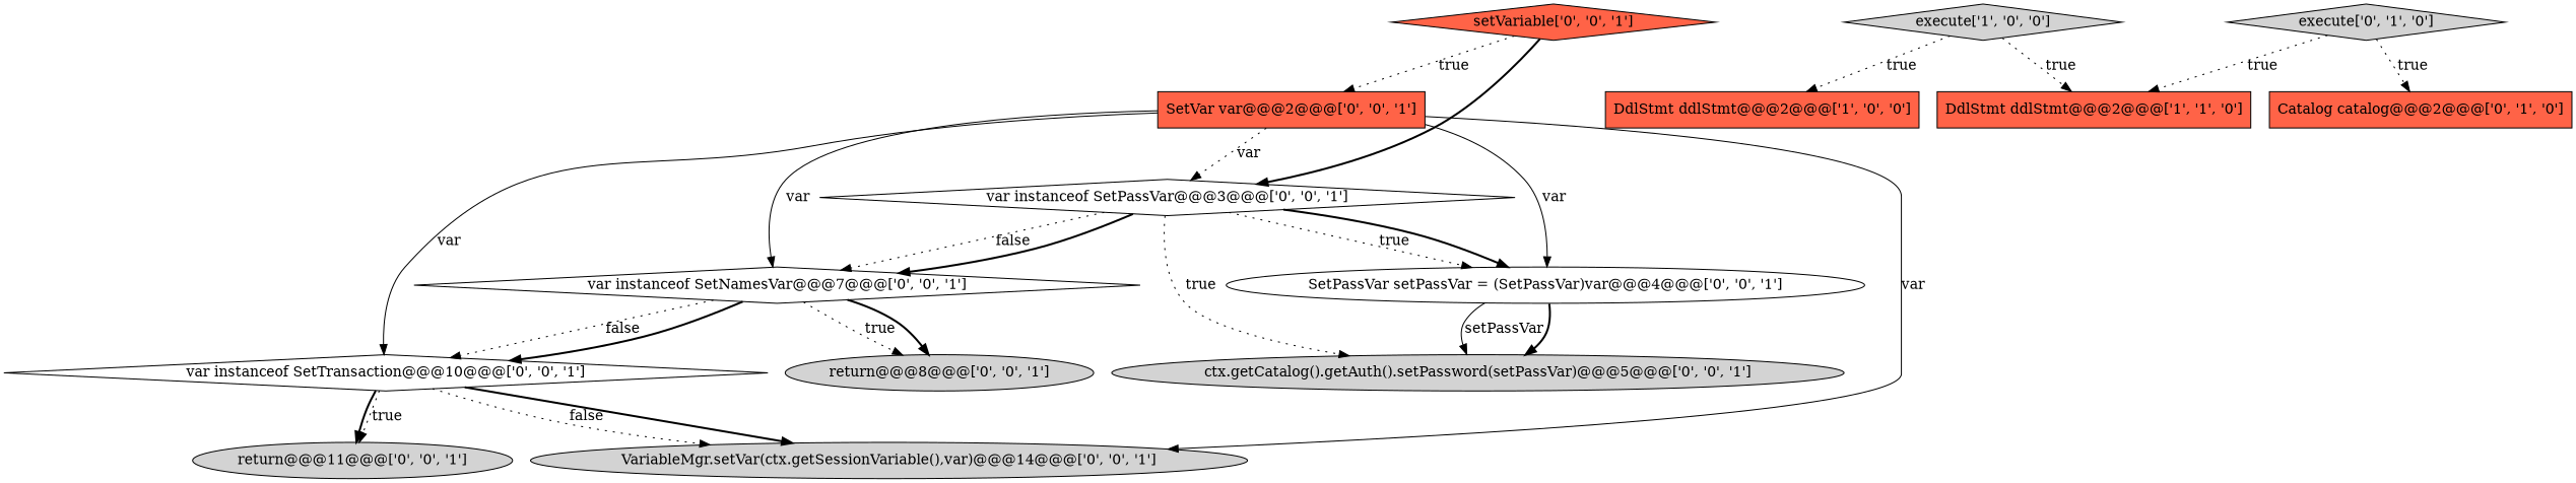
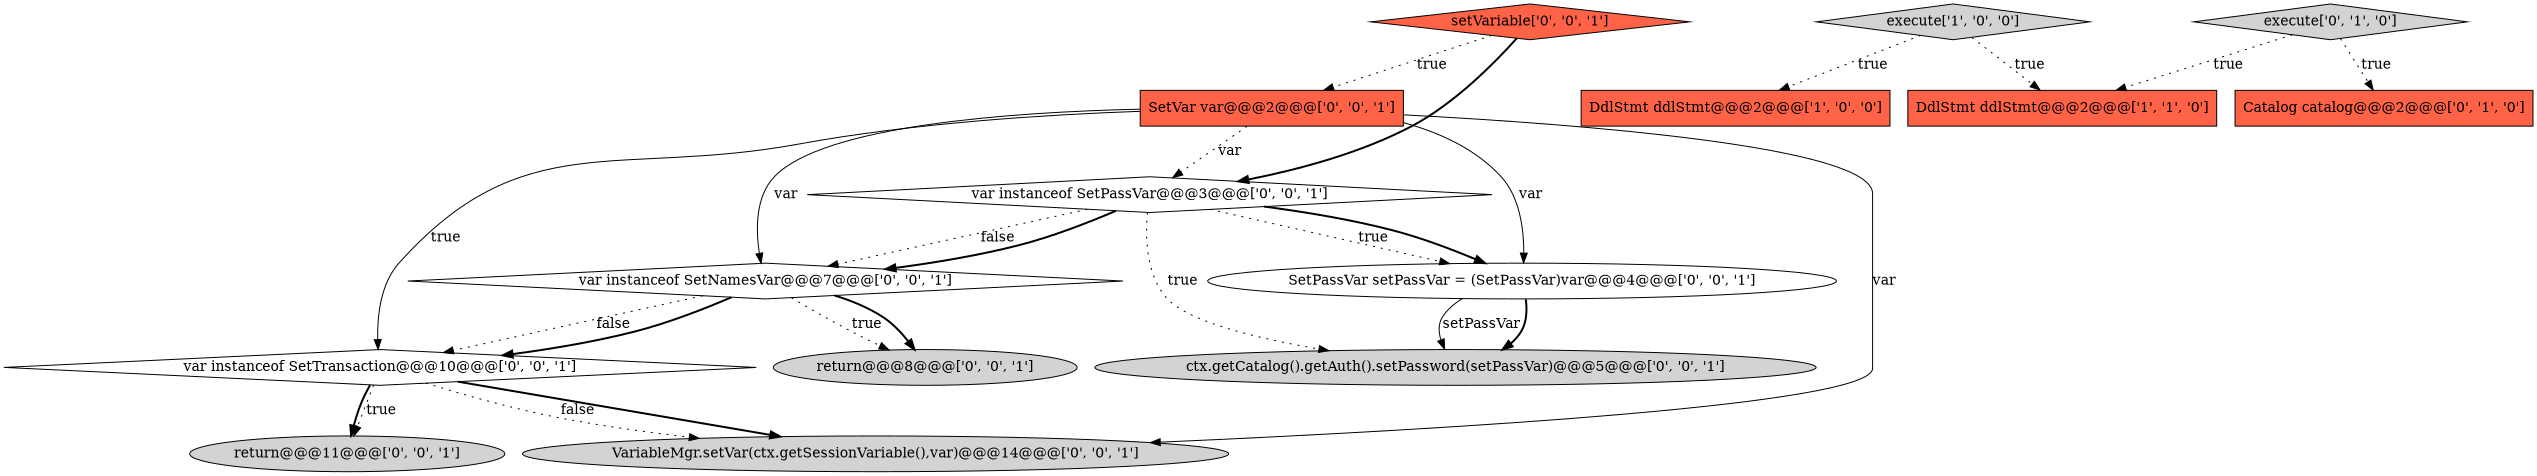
  digraph {
    node [fillcolor=lightgray shape=diamond style=filled]
    edge [style=dotted]
    n1 [label="ctx.getCatalog().getAuth().setPassword(setPassVar)@@@5@@@['0', '0', '1']" shape=ellipse]
    n2 [fillcolor=tomato label="SetVar var@@@2@@@['0', '0', '1']" shape=box]
    n3 [label="VariableMgr.setVar(ctx.getSessionVariable(),var)@@@14@@@['0', '0', '1']" shape=ellipse]
    n4 [fillcolor=white label="var instanceof SetNamesVar@@@7@@@['0', '0', '1']"]
    n5 [fillcolor=white label="SetPassVar setPassVar = (SetPassVar)var@@@4@@@['0', '0', '1']" shape=ellipse]
    n6 [fillcolor=white label="var instanceof SetPassVar@@@3@@@['0', '0', '1']"]
    n7 [fillcolor=white label="var instanceof SetTransaction@@@10@@@['0', '0', '1']"]
    n8 [label="return@@@8@@@['0', '0', '1']" shape=ellipse]
    n9 [label="return@@@11@@@['0', '0', '1']" shape=ellipse]
    n10 [label="execute['1', '0', '0']"]
    n11 [fillcolor=tomato label="DdlStmt ddlStmt@@@2@@@['1', '0', '0']" shape=box]
    n12 [fillcolor=tomato label="DdlStmt ddlStmt@@@2@@@['1', '1', '0']" shape=box]
    n13 [fillcolor=tomato label="setVariable['0', '0', '1']"]
    n14 [label="execute['0', '1', '0']"]
    n15 [fillcolor=tomato label="Catalog catalog@@@2@@@['0', '1', '0']" shape=box]
    n2 -> n3 [label=var style=solid]
    n2 -> n4 [label=var style=solid]
    n2 -> n5 [label=var style=solid]
    n2 -> n6 [label=var]
-   n2 -> n7 [label=var style=solid]
+   n2 -> n7 [label=true style=solid]
    n4 -> n7 [label=false]
    n4 -> n7 [style=bold]
    n4 -> n8 [label=true]
    n4 -> n8 [style=bold]
    n5 -> n1 [label=setPassVar style=solid]
    n5 -> n1 [style=bold]
    n6 -> n1 [label=true]
    n6 -> n4 [label=false]
    n6 -> n4 [style=bold]
    n6 -> n5 [label=true]
    n6 -> n5 [style=bold]
    n7 -> n3 [style=bold]
    n7 -> n3 [label=false]
    n7 -> n9 [label=true]
    n7 -> n9 [style=bold]
    n10 -> n11 [label=true]
    n10 -> n12 [label=true]
    n13 -> n2 [label=true]
    n13 -> n6 [style=bold]
    n14 -> n12 [label=true]
    n14 -> n15 [label=true]
  }
